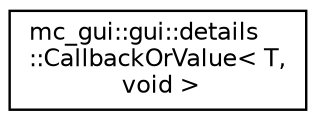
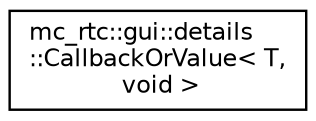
  digraph {
    rankdir=LR
-   n1 [color=black fillcolor=white fontname=Helvetica fontsize=10 height=0.2 label="mc_gui::gui::details\l::CallbackOrValue\< T,\l void \>" shape=record style=filled width=0.4]
+   n1 [color=black fillcolor=white fontname=Helvetica fontsize=10 height=0.2 label="mc_rtc::gui::details\l::CallbackOrValue\< T,\l void \>" shape=record style=filled width=0.4]
  }
